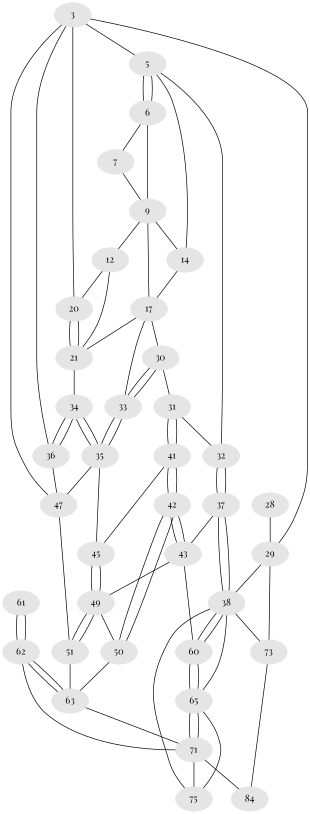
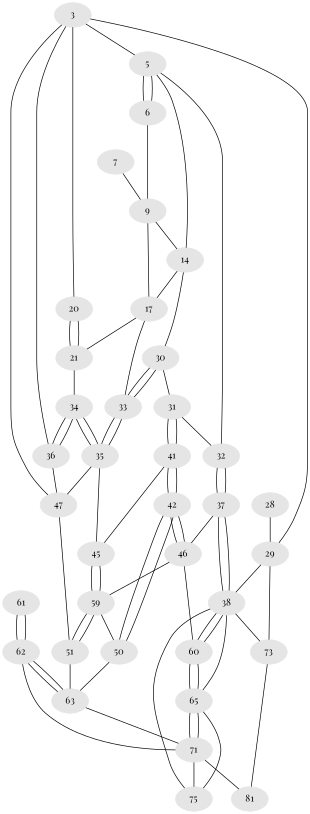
  graph {
    fontname="Playfair Display"
    node [color=gray90 fontname="Playfair Display" style=filled]
    edge [fontname="Playfair Display"]
    3 [super="+4+22"]
    5 [super="+15"]
    20
    29 [super="+52"]
    36
    47 [super="+70+48"]
    9 [super="+16+10"]
-   12 [super="+13+19"]
    14 [super="+18"]
    17 [super="+25"]
    21 [super="+24"]
    6
    32
    38 [super="+39"]
    73
    51 [super="+67"]
    7
    30
    37
    33
    34
    31
    35 [super="+44"]
    28 [super="+46"]
    60
    65 [super="+66"]
    75
-   81 [super="+82+84" label=84]
+   81 [super="+82+84"]
    41
    45
    42
-   43 [super="+58"]
-   49
+   43 [super="+58" label=46]
+   49 [label=59]
    71 [super="+76"]
    50
    63 [super="+64"]
    61
    62
    3 -- 5
    3 -- 20
    3 -- 29
    3 -- 36
    3 -- 47
    5 -- 14
    5 -- 6
    5 -- 6
    5 -- 32
    20 -- 21
    20 -- 21
    29 -- 38
    29 -- 73
    36 -- 47
    47 -- 51 [weight=2]
-   9 -- 12
    9 -- 14
    9 -- 17
-   12 -- 20
-   12 -- 21
    14 -- 17
-   17 -- 30
+   14 -- 30
    17 -- 21
    17 -- 33
    21 -- 34
    6 -- 9
-   6 -- 7
    32 -- 37
    32 -- 37
    38 -- 73
    38 -- 60
    38 -- 60
    38 -- 65
    38 -- 75
    73 -- 81
    51 -- 63
    7 -- 9
    30 -- 33
    30 -- 33
    30 -- 31
    37 -- 38
    37 -- 38
    37 -- 43
    33 -- 35
    33 -- 35
    34 -- 36
    34 -- 36
    34 -- 35
    34 -- 35
    31 -- 32
    31 -- 41
    31 -- 41
    35 -- 47
    35 -- 45
    28 -- 29 [weight=2]
    60 -- 65
    60 -- 65
    65 -- 75
    65 -- 71
    65 -- 71
    41 -- 45
    41 -- 42
    41 -- 42
    45 -- 49
    45 -- 49
    42 -- 43
    42 -- 43
    42 -- 50
    42 -- 50
    43 -- 60
    43 -- 49 [weight=2]
    49 -- 51
    49 -- 51
    49 -- 50
    71 -- 75
    71 -- 81
    50 -- 63
    63 -- 71
    61 -- 62
    61 -- 62
    62 -- 71
    62 -- 63
    62 -- 63
  }
